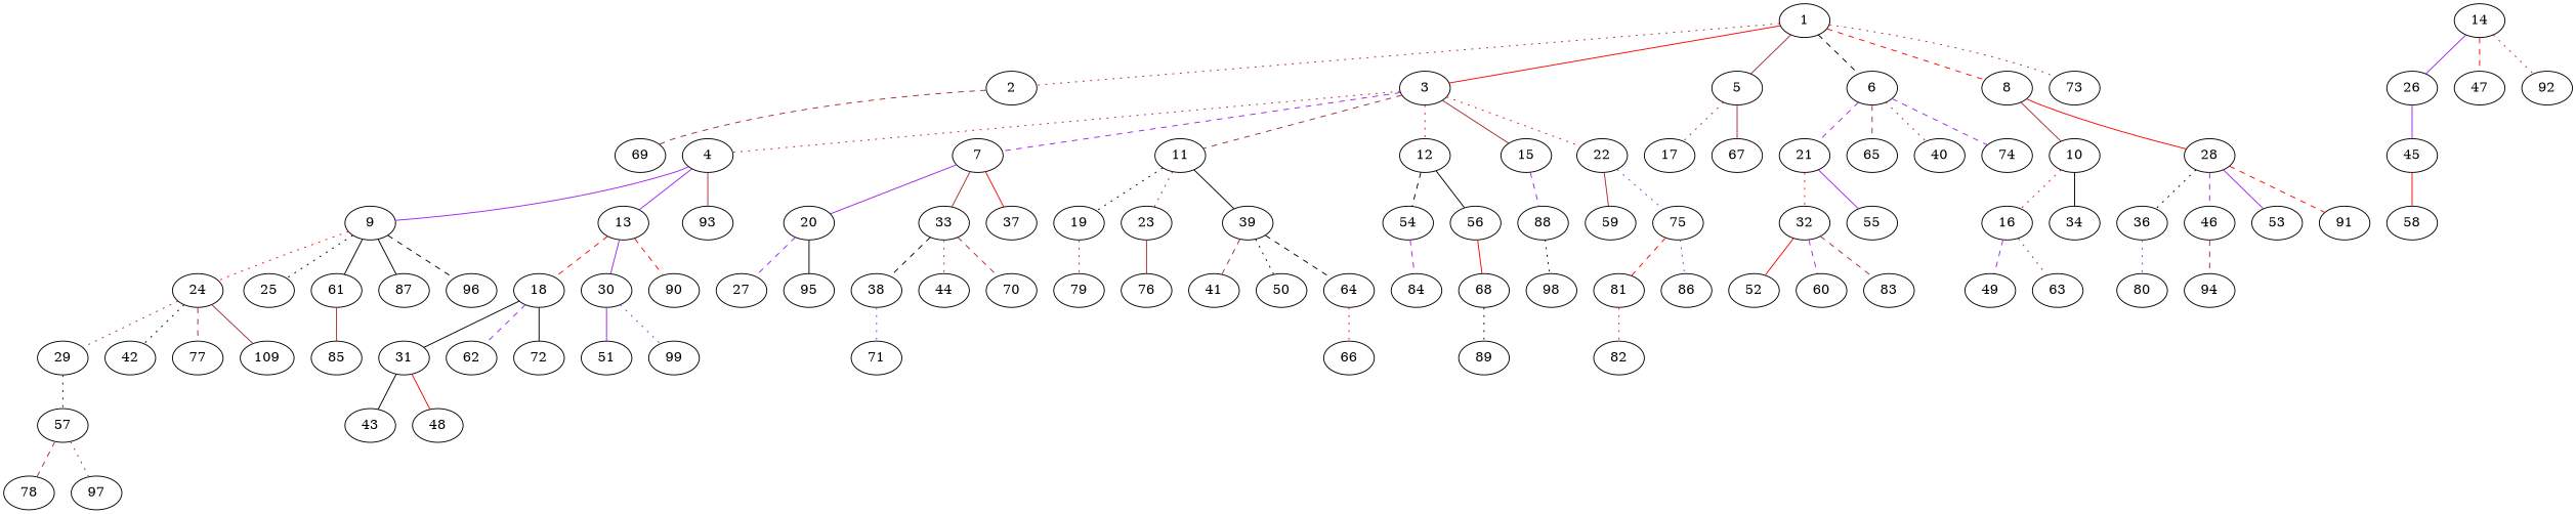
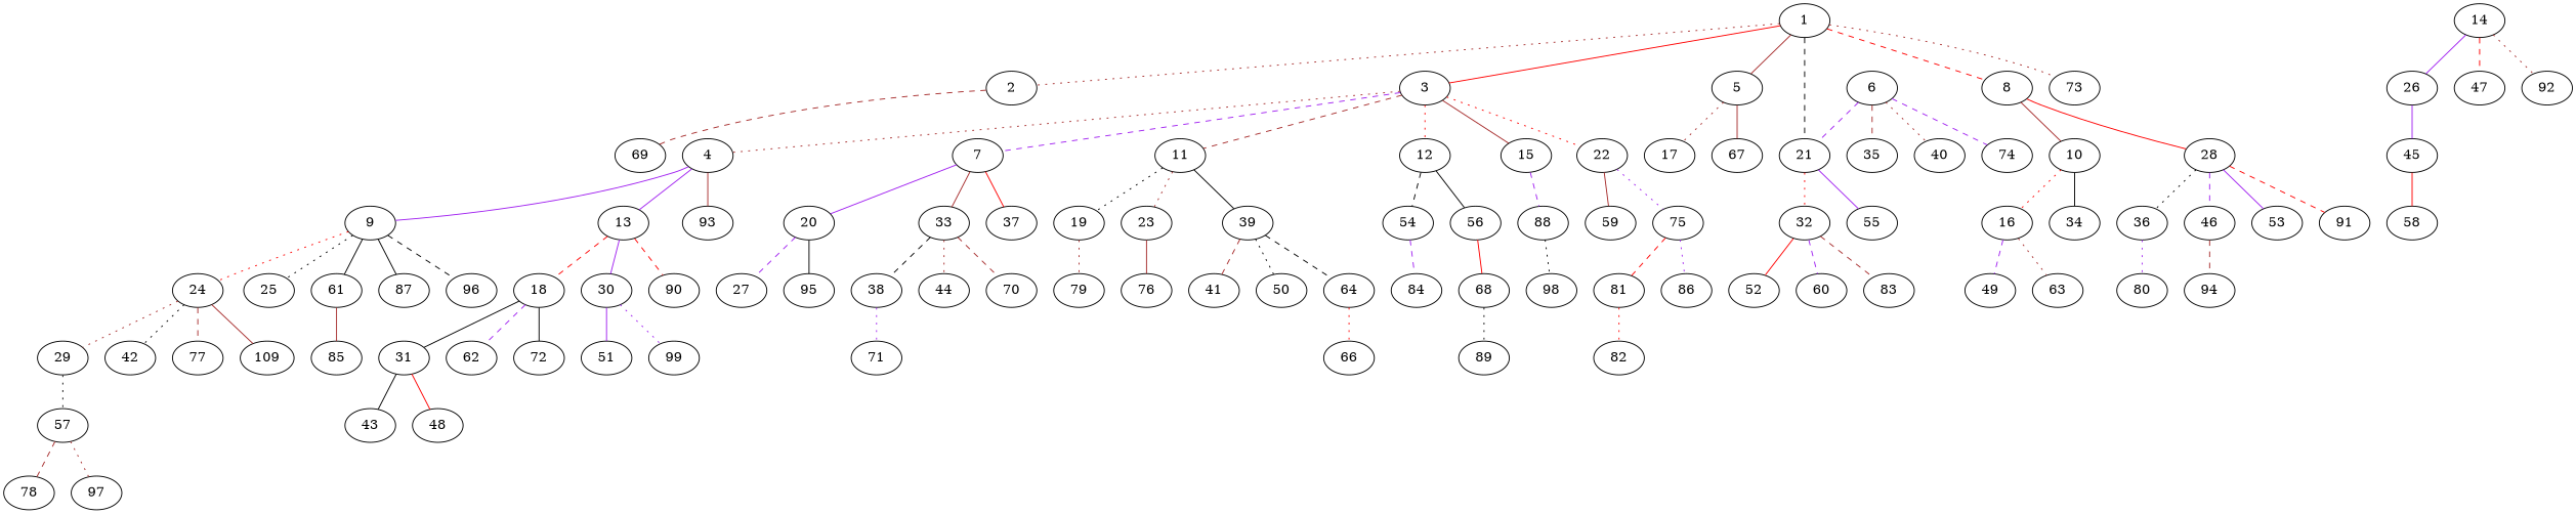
  graph {
    fontname="DejaVu Serif"
    node [fontname="DejaVu Serif"]
    edge [color=brown fontname="DejaVu Serif" style=solid]
    1
    2
    3
    5
    6
    8
    73
    69
    4
    7
    11
    12
    15
    22
    17
    67
    21
-   35 [label=65]
+   35
    40
    74
    10
    28
    14
    26
    47
    92
    9
    13
    93
    20
    33
    37
    19
    23
    39
    54
    56
    88
    59
    75
    32
    55
    16
    34
    36
    46
    53
    91
    45
    24
    25
    61
    87
    96
    18
    30
    90
    27
    95
    38
    44
    70
    79
    76
    41
    50
    64
    84
    68
    98
    81
    86
    29
    42
    77
    n76 [label=109]
    85
    31
    62
    72
    51
    99
    52
    60
    83
    71
    49
    63
    80
    94
    57
    66
    89
    43
    48
    58
    82
    78
    97
    1 -- 2 [style=dotted]
    1 -- 3 [color=red]
    1 -- 5
-   1 -- 6 [color=black style=dashed]
+   1 -- 21 [color=black style=dashed]
    1 -- 8 [color=red style=dashed]
    1 -- 73 [style=dotted]
    2 -- 69 [style=dashed]
    3 -- 4 [style=dotted]
    3 -- 7 [color=purple style=dashed]
    3 -- 11 [style=dashed]
    3 -- 12 [color=red style=dotted]
    3 -- 15
    3 -- 22 [color=red style=dotted]
    5 -- 17 [style=dotted]
    5 -- 67
    6 -- 21 [color=purple style=dashed]
    6 -- 35 [style=dashed]
    6 -- 40 [style=dotted]
    6 -- 74 [color=purple style=dashed]
    8 -- 10
    8 -- 28 [color=red]
    4 -- 9 [color=purple]
    4 -- 13 [color=purple]
    4 -- 93
    7 -- 20 [color=purple]
    7 -- 33
    7 -- 37 [color=red]
    11 -- 19 [color=black style=dotted]
    11 -- 23 [style=dotted]
    11 -- 39 [color=black]
    12 -- 54 [color=black style=dashed]
    12 -- 56 [color=black]
    15 -- 88 [color=purple style=dashed]
    22 -- 59
    22 -- 75 [color=purple style=dotted]
    21 -- 32 [color=red style=dotted]
    21 -- 55 [color=purple]
    10 -- 16 [color=red style=dotted]
    10 -- 34 [color=black]
    28 -- 36 [color=black style=dotted]
    28 -- 46 [color=purple style=dashed]
    28 -- 53 [color=purple]
    28 -- 91 [color=red style=dashed]
    14 -- 26 [color=purple]
    14 -- 47 [color=red style=dashed]
    14 -- 92 [style=dotted]
    26 -- 45 [color=purple]
    9 -- 24 [color=red style=dotted]
    9 -- 25 [color=black style=dotted]
    9 -- 61 [color=black]
    9 -- 87 [color=black]
    9 -- 96 [color=black style=dashed]
    13 -- 18 [color=red style=dashed]
    13 -- 30 [color=purple]
    13 -- 90 [color=red style=dashed]
    20 -- 27 [color=purple style=dashed]
    20 -- 95 [color=black]
    33 -- 38 [color=black style=dashed]
    33 -- 44 [style=dotted]
    33 -- 70 [style=dashed]
    19 -- 79 [style=dotted]
    23 -- 76
    39 -- 41 [style=dashed]
    39 -- 50 [color=black style=dotted]
    39 -- 64 [color=black style=dashed]
    54 -- 84 [color=purple style=dashed]
    56 -- 68 [color=red]
    88 -- 98 [color=black style=dotted]
    75 -- 81 [color=red style=dashed]
    75 -- 86 [color=purple style=dotted]
    32 -- 52 [color=red]
    32 -- 60 [color=purple style=dashed]
    32 -- 83 [style=dashed]
    16 -- 49 [color=purple style=dashed]
    16 -- 63 [style=dotted]
    36 -- 80 [color=purple style=dotted]
    46 -- 94 [style=dashed]
    45 -- 58 [color=red]
    24 -- 29 [style=dotted]
    24 -- 42 [color=black style=dotted]
    24 -- 77 [style=dashed]
    24 -- n76
    61 -- 85
    18 -- 31 [color=black]
    18 -- 62 [color=purple style=dashed]
    18 -- 72 [color=black]
    30 -- 51 [color=purple]
    30 -- 99 [color=purple style=dotted]
    38 -- 71 [color=purple style=dotted]
    64 -- 66 [color=red style=dotted]
    68 -- 89 [color=black style=dotted]
    81 -- 82 [color=red style=dotted]
    29 -- 57 [color=black style=dotted]
    31 -- 43 [color=black]
    31 -- 48 [color=red]
    57 -- 78 [style=dashed]
    57 -- 97 [style=dotted]
  }
